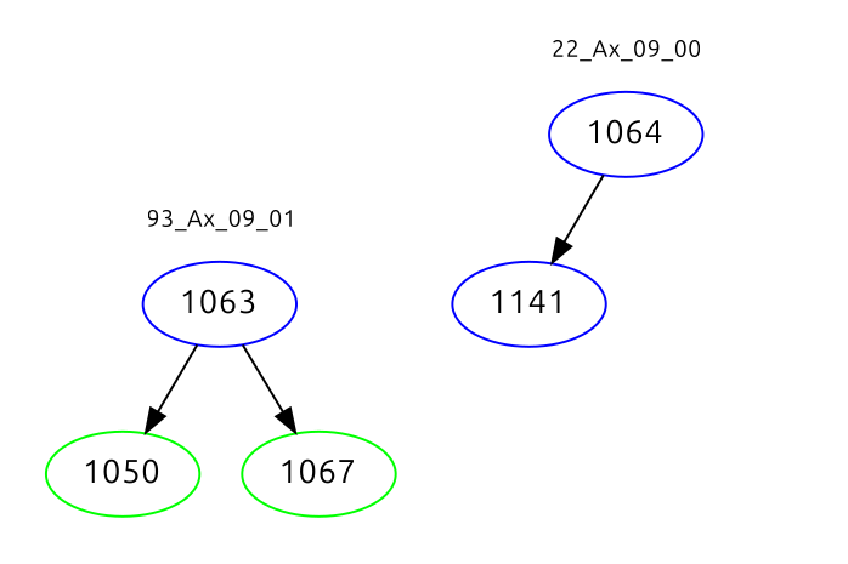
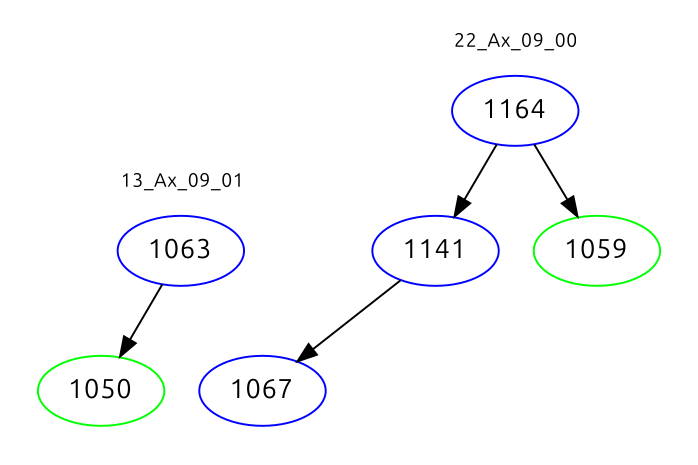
  digraph {
    fontname=Ubuntu
    node [color=blue fontname=Ubuntu]
    edge [color=black fontname=Ubuntu]
    n1 [label=1063]
    n2 [color=green label=1050]
-   n3 [color=green label=1067]
-   n4 [label=1064]
+   n3 [label=1067]
+   n4 [label=1164]
    n5 [label=1141]
+   n6 [color=green label=1059]
    subgraph cluster_1 {
      color=white
      fontsize=10
-     label="93_Ax_09_01"
+     label="13_Ax_09_01"
      n1
      n2
      n3
    }
    subgraph cluster_2 {
      color=white
      fontsize=10
      label="22_Ax_09_00"
      n4
      n5
+     n6
    }
    n1 -> n2
-   n1 -> n3
+   n5 -> n3
    n4 -> n5
+   n4 -> n6
  }
